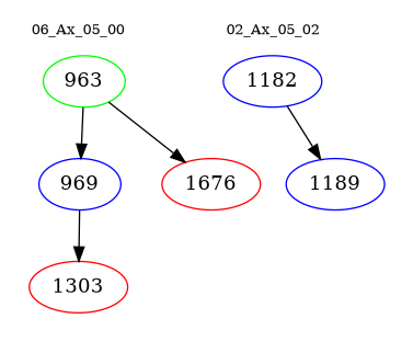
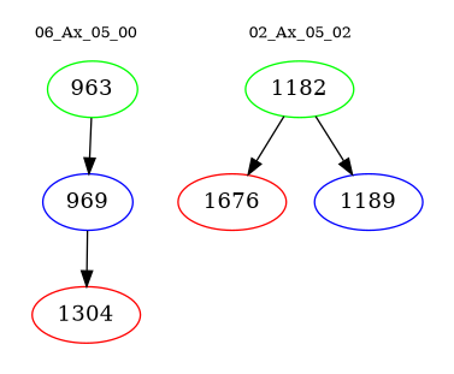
  digraph {
    node [color=green]
    edge [color=black]
    n1 [label=963]
    n2 [color=blue label=969]
-   n3 [color=red label=1303]
-   n4 [color=blue label=1182]
+   n3 [color=red label=1304]
+   n4 [label=1182]
    n5 [color=blue label=1189]
    n6 [color=red label=1676]
    subgraph cluster_1 {
      color=white
      fontsize=10
      label="06_Ax_05_00"
      n1
      n2
      n3
    }
    subgraph cluster_2 {
      color=white
      fontsize=10
      label="02_Ax_05_02"
      n4
      n5
      n6
    }
    n1 -> n2
    n2 -> n3
    n4 -> n5
-   n1 -> n6
+   n4 -> n6
  }
